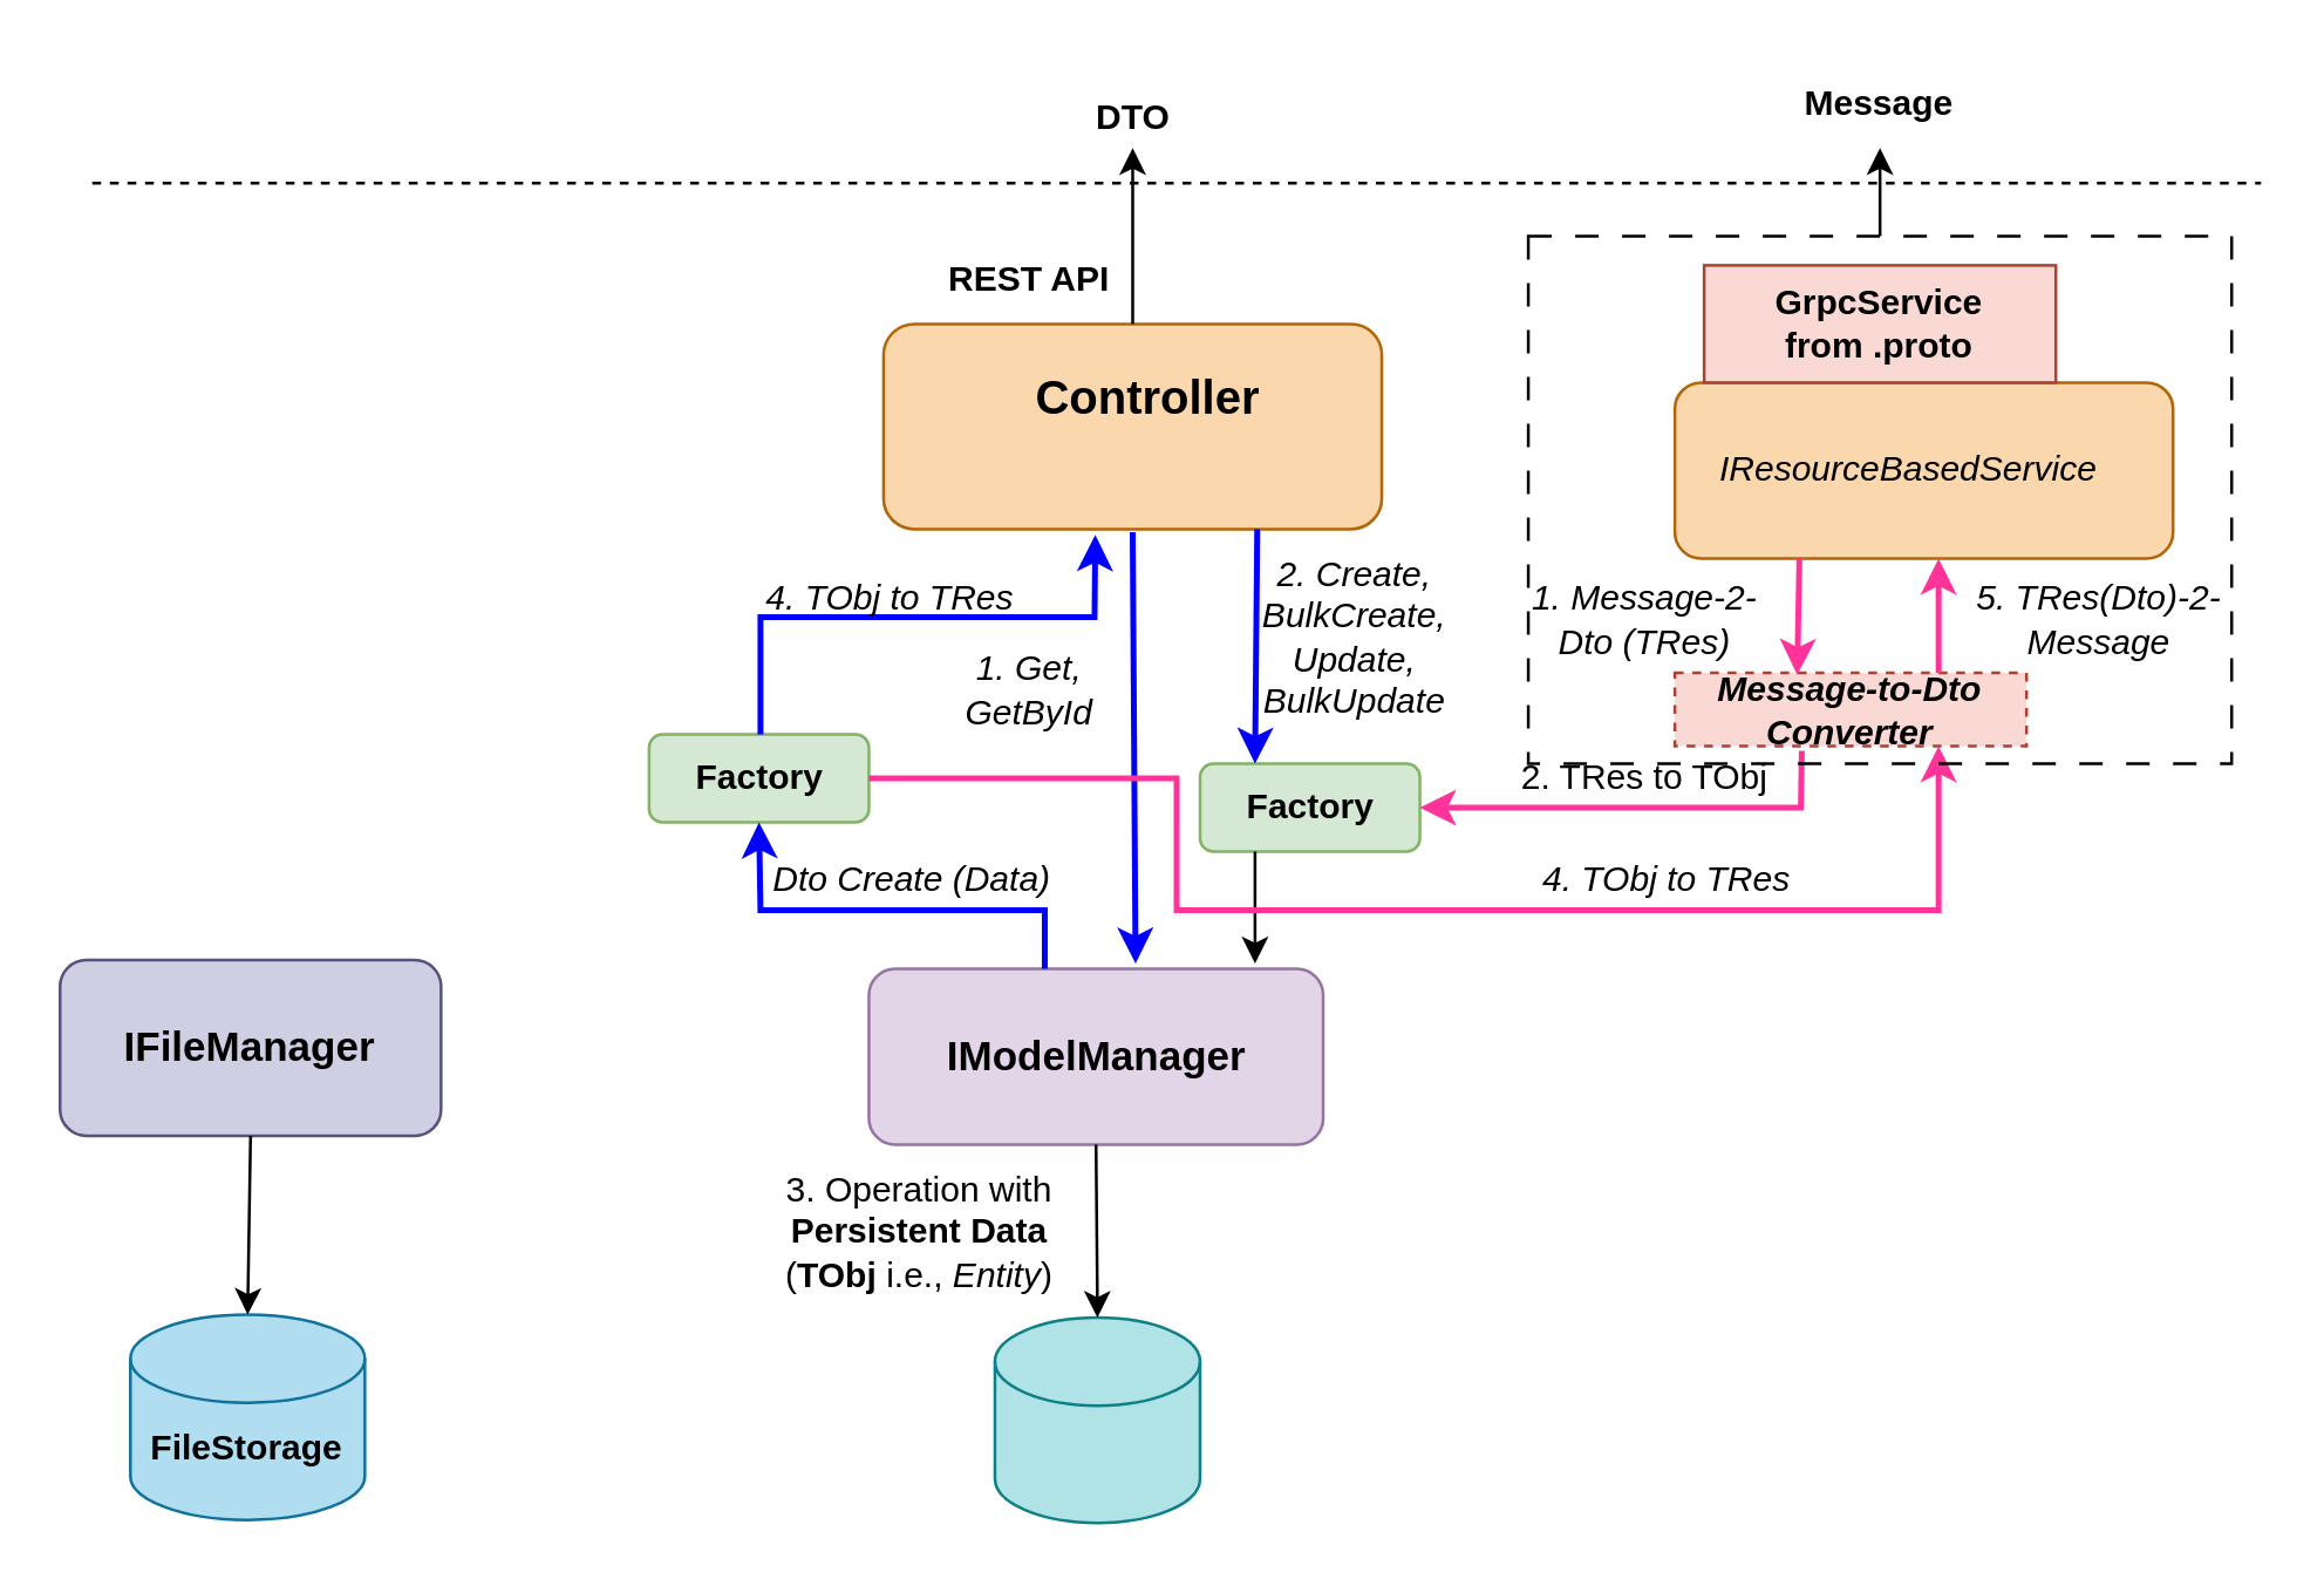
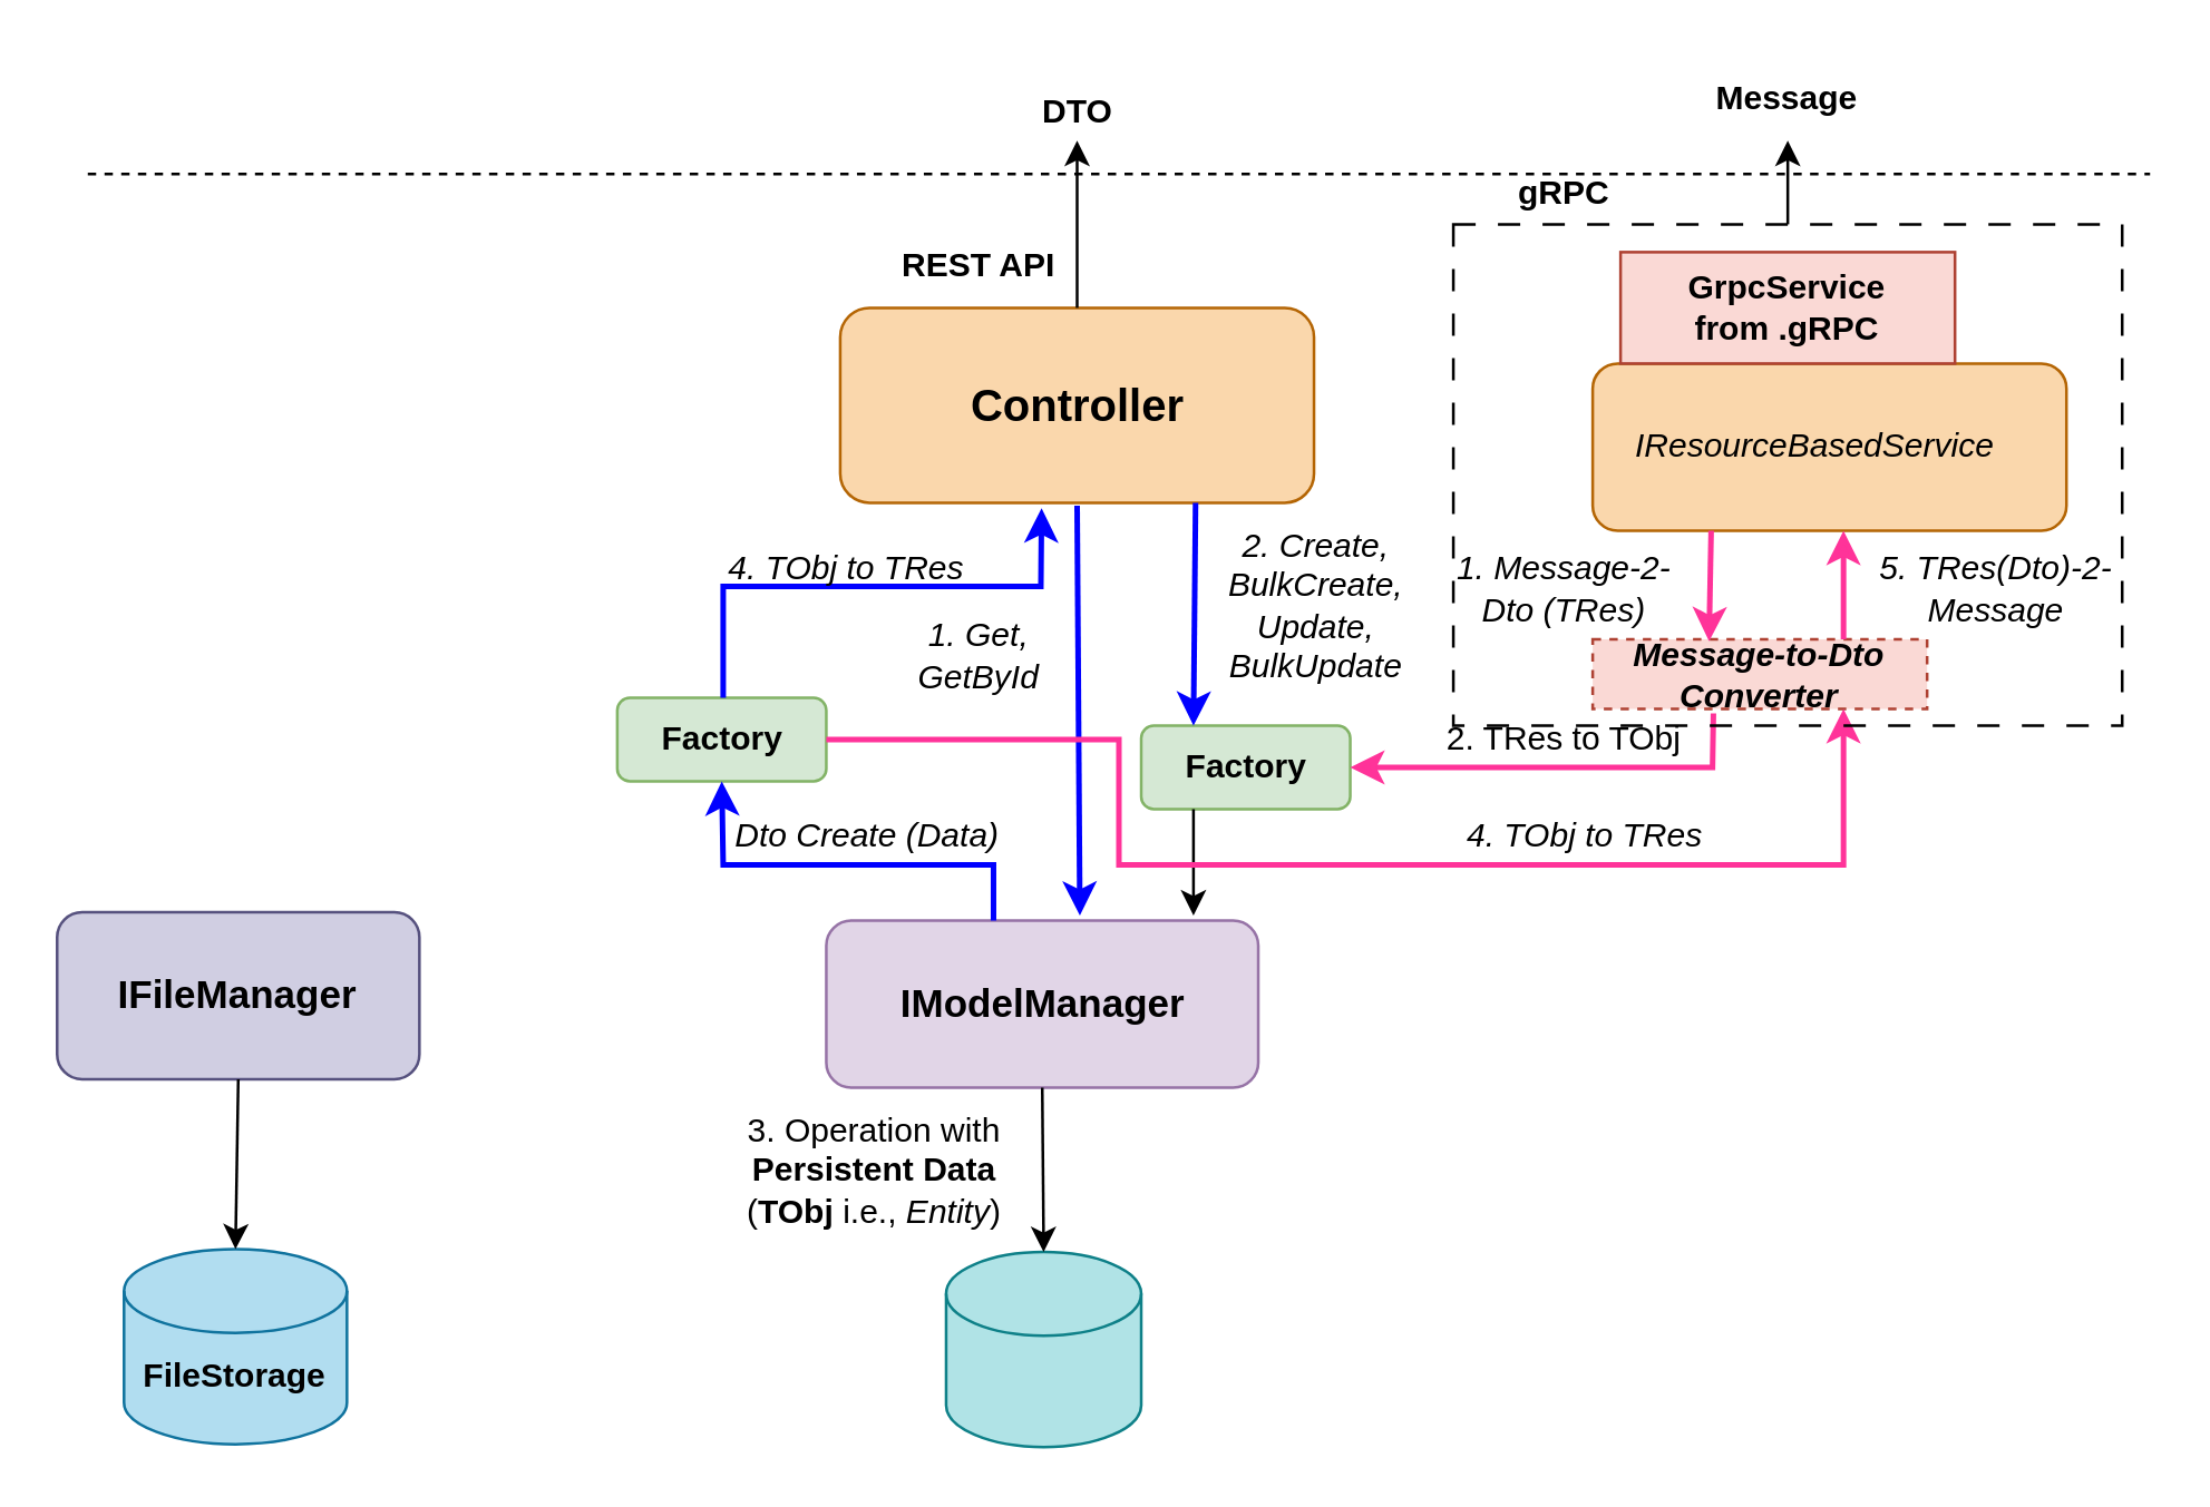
  <mxCell id="0" />
  <mxCell id="1" parent="0" />
  <mxCell id="2" value="" style="rounded=1;whiteSpace=wrap;html=1;fillColor=#fad7ac;strokeColor=#b46504;" vertex="1" parent="1"><mxGeometry x="301" y="110" width="170" height="70" as="geometry" /></mxCell>
- <mxCell id="3" value="&lt;b&gt;&lt;font style=&quot;font-size: 16px;&quot;&gt;Controller&lt;/font&gt;&lt;/b&gt;" style="text;html=1;align=center;verticalAlign=middle;whiteSpace=wrap;rounded=0;" vertex="1" parent="1"><mxGeometry x="348.5" y="120" width="85" height="30" as="geometry" /></mxCell>
+ <mxCell id="3" value="&lt;b&gt;&lt;font style=&quot;font-size: 16px;&quot;&gt;Controller&lt;/font&gt;&lt;/b&gt;" style="text;html=1;align=center;verticalAlign=middle;whiteSpace=wrap;rounded=0;" vertex="1" parent="1"><mxGeometry x="343.5" y="130" width="85" height="30" as="geometry" /></mxCell>
  <mxCell id="4" value="" style="rounded=1;whiteSpace=wrap;html=1;fillColor=#e1d5e7;strokeColor=#9673a6;" vertex="1" parent="1"><mxGeometry x="296" y="330" width="155" height="60" as="geometry" /></mxCell>
  <mxCell id="5" value="&lt;b&gt;&lt;font style=&quot;font-size: 14px;&quot;&gt;IModelManager&lt;/font&gt;&lt;/b&gt;" style="text;html=1;align=center;verticalAlign=middle;whiteSpace=wrap;rounded=0;" vertex="1" parent="1"><mxGeometry x="319" y="345" width="110" height="30" as="geometry" /></mxCell>
  <mxCell id="6" value="" style="shape=cylinder3;whiteSpace=wrap;html=1;boundedLbl=1;backgroundOutline=1;size=15;fillColor=#b0e3e6;strokeColor=#0e8088;" vertex="1" parent="1"><mxGeometry x="339" y="449" width="70" height="70" as="geometry" /></mxCell>
  <mxCell id="7" value="" style="endArrow=classic;html=1;rounded=0;exitX=0.5;exitY=1;exitDx=0;exitDy=0;entryX=0.5;entryY=0;entryDx=0;entryDy=0;entryPerimeter=0;" edge="1" parent="1" source="4" target="6"><mxGeometry width="50" height="50" relative="1" as="geometry"><mxPoint x="471" y="530" as="sourcePoint" /><mxPoint x="521" y="480" as="targetPoint" /></mxGeometry></mxCell>
  <mxCell id="8" value="" style="rounded=1;whiteSpace=wrap;html=1;fillColor=#d5e8d4;strokeColor=#82b366;" vertex="1" parent="1"><mxGeometry x="221" y="250" width="75" height="30" as="geometry" /></mxCell>
  <mxCell id="9" value="" style="endArrow=classic;html=1;rounded=0;entryX=0.5;entryY=1;entryDx=0;entryDy=0;strokeWidth=2;strokeColor=#0000FF;" edge="1" parent="1" target="8"><mxGeometry width="50" height="50" relative="1" as="geometry"><mxPoint x="356" y="330" as="sourcePoint" /><mxPoint x="131" y="330" as="targetPoint" /><Array as="points"><mxPoint x="356" y="320" /><mxPoint x="356" y="310" /><mxPoint x="259" y="310" /></Array></mxGeometry></mxCell>
  <mxCell id="10" value="&lt;b&gt;Factory&lt;/b&gt;" style="text;html=1;align=center;verticalAlign=middle;whiteSpace=wrap;rounded=0;" vertex="1" parent="1"><mxGeometry x="228.5" y="255" width="60" height="20" as="geometry" /></mxCell>
  <mxCell id="11" value="&lt;i&gt;Dto Create (Data)&lt;/i&gt;" style="text;html=1;align=center;verticalAlign=middle;whiteSpace=wrap;rounded=0;" vertex="1" parent="1"><mxGeometry x="256" y="290" width="110" height="20" as="geometry" /></mxCell>
  <mxCell id="12" value="" style="endArrow=classic;html=1;rounded=0;entryX=0.587;entryY=-0.03;entryDx=0;entryDy=0;entryPerimeter=0;strokeWidth=2;strokeColor=#0000FF;" edge="1" parent="1" target="4"><mxGeometry width="50" height="50" relative="1" as="geometry"><mxPoint x="386" y="181" as="sourcePoint" /><mxPoint x="451" y="230" as="targetPoint" /></mxGeometry></mxCell>
  <mxCell id="13" value="&lt;i&gt;1. Get, GetById&lt;/i&gt;" style="text;html=1;align=center;verticalAlign=middle;whiteSpace=wrap;rounded=0;" vertex="1" parent="1"><mxGeometry x="321" y="220" width="60" height="30" as="geometry" /></mxCell>
  <mxCell id="14" value="" style="endArrow=classic;html=1;rounded=0;entryX=0.425;entryY=1.028;entryDx=0;entryDy=0;entryPerimeter=0;strokeWidth=2;strokeColor=#0000FF;" edge="1" parent="1" target="2"><mxGeometry width="50" height="50" relative="1" as="geometry"><mxPoint x="259" y="250" as="sourcePoint" /><mxPoint x="311" y="200" as="targetPoint" /><Array as="points"><mxPoint x="259" y="210" /><mxPoint x="373" y="210" /></Array></mxGeometry></mxCell>
- <mxCell id="15" value="&lt;i&gt;2. Create, BulkCreate,&lt;/i&gt;&lt;div&gt;&lt;i&gt;Update,&lt;/i&gt;&lt;/div&gt;&lt;div&gt;&lt;i&gt;BulkUpdate&lt;/i&gt;&lt;/div&gt;" style="text;html=1;align=center;verticalAlign=middle;whiteSpace=wrap;rounded=0;" vertex="1" parent="1"><mxGeometry x="421" y="189" width="82" height="55" as="geometry" /></mxCell>
+ <mxCell id="15" value="&lt;i&gt;2. Create, BulkCreate,&lt;/i&gt;&lt;div&gt;&lt;i&gt;Update,&lt;/i&gt;&lt;/div&gt;&lt;div&gt;&lt;i&gt;BulkUpdate&lt;/i&gt;&lt;/div&gt;" style="text;html=1;align=center;verticalAlign=middle;whiteSpace=wrap;rounded=0;" vertex="1" parent="1"><mxGeometry x="431" y="189" width="82" height="55" as="geometry" /></mxCell>
  <mxCell id="16" value="" style="rounded=1;whiteSpace=wrap;html=1;fillColor=#d5e8d4;strokeColor=#82b366;" vertex="1" parent="1"><mxGeometry x="409" y="260" width="75" height="30" as="geometry" /></mxCell>
  <mxCell id="17" value="&lt;b&gt;Factory&lt;/b&gt;" style="text;html=1;align=center;verticalAlign=middle;whiteSpace=wrap;rounded=0;" vertex="1" parent="1"><mxGeometry x="416.5" y="265" width="60" height="20" as="geometry" /></mxCell>
  <mxCell id="18" value="" style="endArrow=classic;html=1;rounded=0;exitX=0.75;exitY=1;exitDx=0;exitDy=0;entryX=0.25;entryY=0;entryDx=0;entryDy=0;strokeWidth=2;strokeColor=#0000FF;" edge="1" parent="1" source="2" target="16"><mxGeometry width="50" height="50" relative="1" as="geometry"><mxPoint x="521" y="190" as="sourcePoint" /><mxPoint x="571" y="140" as="targetPoint" /></mxGeometry></mxCell>
  <mxCell id="19" value="" style="endArrow=classic;html=1;rounded=0;exitX=0.25;exitY=1;exitDx=0;exitDy=0;entryX=0.85;entryY=-0.031;entryDx=0;entryDy=0;entryPerimeter=0;" edge="1" parent="1" source="16" target="4"><mxGeometry width="50" height="50" relative="1" as="geometry"><mxPoint x="491" y="360" as="sourcePoint" /><mxPoint x="541" y="310" as="targetPoint" /></mxGeometry></mxCell>
  <mxCell id="20" value="3. Operation with &lt;b&gt;Persistent Data&lt;/b&gt; (&lt;b&gt;TObj&lt;/b&gt; i.e.,&amp;nbsp;&lt;i&gt;Entity&lt;/i&gt;)" style="text;html=1;align=center;verticalAlign=middle;whiteSpace=wrap;rounded=0;" vertex="1" parent="1"><mxGeometry x="261" y="400" width="105" height="40" as="geometry" /></mxCell>
  <mxCell id="21" value="" style="endArrow=classic;html=1;rounded=0;exitX=0.5;exitY=0;exitDx=0;exitDy=0;" edge="1" parent="1" source="2"><mxGeometry width="50" height="50" relative="1" as="geometry"><mxPoint x="381" y="100" as="sourcePoint" /><mxPoint x="386" as="targetPoint" y="50" /></mxGeometry></mxCell>
  <mxCell id="22" value="&lt;b&gt;DTO&lt;/b&gt;" style="text;html=1;align=center;verticalAlign=middle;whiteSpace=wrap;rounded=0;" vertex="1" parent="1"><mxGeometry x="368.5" y="30" width="35" height="20" as="geometry" /></mxCell>
  <mxCell id="23" value="" style="rounded=1;whiteSpace=wrap;html=1;fillColor=#fad7ac;strokeColor=#b46504;" vertex="1" parent="1"><mxGeometry x="571" y="130" width="170" height="60" as="geometry" /></mxCell>
  <mxCell id="24" value="&lt;b&gt;REST API&lt;/b&gt;" style="text;html=1;align=center;verticalAlign=middle;whiteSpace=wrap;rounded=0;" vertex="1" parent="1"><mxGeometry x="321" y="80" width="60" height="30" as="geometry" /></mxCell>
+ <mxCell id="25" value="&lt;b&gt;gRPC&lt;/b&gt;" style="text;html=1;align=center;verticalAlign=middle;whiteSpace=wrap;rounded=0;" vertex="1" parent="1"><mxGeometry x="531" y="59" width="60" height="20" as="geometry" /></mxCell>
  <mxCell id="26" value="" style="endArrow=classic;html=1;rounded=0;entryX=1;entryY=0.5;entryDx=0;entryDy=0;exitX=0.361;exitY=1.065;exitDx=0;exitDy=0;exitPerimeter=0;strokeWidth=2;strokeColor=#FF3399;" edge="1" parent="1" source="28" target="16"><mxGeometry width="50" height="50" relative="1" as="geometry"><mxPoint x="616" y="290" as="sourcePoint" /><mxPoint x="611" y="300" as="targetPoint" /><Array as="points"><mxPoint x="614" y="275" /></Array></mxGeometry></mxCell>
  <mxCell id="27" value="&lt;div&gt;&lt;i&gt;IResourceBasedService&lt;/i&gt;&lt;/div&gt;" style="text;html=1;align=center;verticalAlign=middle;whiteSpace=wrap;rounded=0;" vertex="1" parent="1"><mxGeometry x="581" y="145" width="140" height="30" as="geometry" /></mxCell>
  <mxCell id="28" value="&lt;i&gt;&lt;b&gt;Message-to-Dto&lt;/b&gt;&lt;/i&gt;&lt;div&gt;&lt;i&gt;&lt;b&gt;Converter&lt;/b&gt;&lt;/i&gt;&lt;/div&gt;" style="rounded=0;whiteSpace=wrap;html=1;fillColor=#fad9d5;strokeColor=#ae4132;dashed=1;" vertex="1" parent="1"><mxGeometry x="571" y="229" width="120" height="25" as="geometry" /></mxCell>
  <mxCell id="29" value="" style="endArrow=classic;html=1;rounded=0;exitX=0.25;exitY=1;exitDx=0;exitDy=0;entryX=0.348;entryY=0.028;entryDx=0;entryDy=0;entryPerimeter=0;strokeWidth=2;strokeColor=#FF3399;" edge="1" parent="1" source="23" target="28"><mxGeometry width="50" height="50" relative="1" as="geometry"><mxPoint x="641" y="350" as="sourcePoint" /><mxPoint x="691" y="300" as="targetPoint" /></mxGeometry></mxCell>
  <mxCell id="30" value="&lt;i&gt;1. Message-2-Dto (TRes)&lt;/i&gt;" style="text;html=1;align=center;verticalAlign=middle;whiteSpace=wrap;rounded=0;" vertex="1" parent="1"><mxGeometry x="516" y="196.5" width="90" height="28.5" as="geometry" /></mxCell>
  <mxCell id="31" value="" style="endArrow=classic;html=1;rounded=0;exitX=1;exitY=0.5;exitDx=0;exitDy=0;entryX=0.75;entryY=1;entryDx=0;entryDy=0;strokeWidth=2;strokeColor=#FF3399;" edge="1" parent="1" source="8" target="28"><mxGeometry width="50" height="50" relative="1" as="geometry"><mxPoint x="171" y="400" as="sourcePoint" /><mxPoint x="221" y="350" as="targetPoint" /><Array as="points"><mxPoint x="401" y="265" /><mxPoint x="401" y="310" /><mxPoint x="661" y="310" /></Array></mxGeometry></mxCell>
  <mxCell id="32" value="&lt;i&gt;4. TObj to TRes&lt;/i&gt;" style="text;html=1;align=center;verticalAlign=middle;whiteSpace=wrap;rounded=0;" vertex="1" parent="1"><mxGeometry x="256" y="196.5" width="95" height="14" as="geometry" /></mxCell>
  <mxCell id="33" value="2. TRes to TObj" style="text;html=1;align=center;verticalAlign=middle;whiteSpace=wrap;rounded=0;" vertex="1" parent="1"><mxGeometry x="511" y="257.5" width="100" height="15" as="geometry" /></mxCell>
  <mxCell id="34" value="&lt;i&gt;4. TObj to TRes&lt;/i&gt;" style="text;html=1;align=center;verticalAlign=middle;whiteSpace=wrap;rounded=0;" vertex="1" parent="1"><mxGeometry x="521" y="293" width="95" height="14" as="geometry" /></mxCell>
  <mxCell id="35" value="" style="endArrow=classic;html=1;rounded=0;exitX=0.75;exitY=0;exitDx=0;exitDy=0;strokeWidth=2;strokeColor=#FF3399;" edge="1" parent="1" source="28"><mxGeometry width="50" height="50" relative="1" as="geometry"><mxPoint x="681" y="330" as="sourcePoint" /><mxPoint x="661" y="190" as="targetPoint" /></mxGeometry></mxCell>
  <mxCell id="36" value="&lt;i&gt;5. TRes(Dto)-2-Message&lt;/i&gt;" style="text;html=1;align=center;verticalAlign=middle;whiteSpace=wrap;rounded=0;" vertex="1" parent="1"><mxGeometry x="671" y="196.5" width="90" height="28.5" as="geometry" /></mxCell>
  <mxCell id="37" value="" style="rounded=0;whiteSpace=wrap;html=1;fillColor=none;dashed=1;dashPattern=8 8;" vertex="1" parent="1"><mxGeometry x="521" y="80" width="240" height="180" as="geometry" /></mxCell>
  <mxCell id="38" value="" style="rounded=0;whiteSpace=wrap;html=1;fillColor=#fad9d5;strokeColor=#ae4132;" vertex="1" parent="1"><mxGeometry x="581" y="90" width="120" height="40" as="geometry" /></mxCell>
- <mxCell id="39" value="GrpcService&lt;div&gt;from .proto&lt;/div&gt;" style="text;html=1;align=center;verticalAlign=middle;whiteSpace=wrap;rounded=0;fontStyle=1" vertex="1" parent="1"><mxGeometry x="601" y="95" width="80" height="30" as="geometry" /></mxCell>
+ <mxCell id="39" value="GrpcService&lt;div&gt;from .gRPC&lt;/div&gt;" style="text;html=1;align=center;verticalAlign=middle;whiteSpace=wrap;rounded=0;fontStyle=1" vertex="1" parent="1"><mxGeometry x="601" y="95" width="80" height="30" as="geometry" /></mxCell>
  <mxCell id="40" value="" style="endArrow=classic;html=1;rounded=0;exitX=0.5;exitY=0;exitDx=0;exitDy=0;" edge="1" parent="1" source="37"><mxGeometry width="50" height="50" relative="1" as="geometry"><mxPoint x="621" y="30" as="sourcePoint" /><mxPoint x="641" as="targetPoint" y="50" /></mxGeometry></mxCell>
  <mxCell id="41" value="&lt;b&gt;Message&lt;/b&gt;" style="text;html=1;align=center;verticalAlign=middle;whiteSpace=wrap;rounded=0;" vertex="1" parent="1"><mxGeometry x="611" y="20" width="60" height="30" as="geometry" /></mxCell>
  <mxCell id="42" value="" style="rounded=1;whiteSpace=wrap;html=1;fillColor=#d0cee2;strokeColor=#56517e;" vertex="1" parent="1"><mxGeometry x="20" y="327" width="130" height="60" as="geometry" /></mxCell>
  <mxCell id="43" value="&lt;b&gt;&lt;font style=&quot;font-size: 14px;&quot;&gt;IFileManager&lt;/font&gt;&lt;/b&gt;" style="text;html=1;align=center;verticalAlign=middle;whiteSpace=wrap;rounded=0;" vertex="1" parent="1"><mxGeometry x="45" y="342" width="80" height="30" as="geometry" /></mxCell>
  <mxCell id="44" value="" style="shape=cylinder3;whiteSpace=wrap;html=1;boundedLbl=1;backgroundOutline=1;size=15;fillColor=#b1ddf0;strokeColor=#10739e;" vertex="1" parent="1"><mxGeometry x="44" y="448" width="80" height="70" as="geometry" /></mxCell>
  <mxCell id="45" value="" style="endArrow=classic;html=1;rounded=0;exitX=0.5;exitY=1;exitDx=0;exitDy=0;entryX=0.5;entryY=0;entryDx=0;entryDy=0;entryPerimeter=0;" edge="1" parent="1" source="42" target="44"><mxGeometry width="50" height="50" relative="1" as="geometry"><mxPoint x="141" y="470" as="sourcePoint" /><mxPoint x="151" y="420" as="targetPoint" /></mxGeometry></mxCell>
  <mxCell id="46" value="&lt;b&gt;FileStorage&lt;/b&gt;" style="text;html=1;align=center;verticalAlign=middle;whiteSpace=wrap;rounded=0;" vertex="1" parent="1"><mxGeometry x="54" y="479" width="60" height="30" as="geometry" /></mxCell>
  <mxCell id="47" value="" style="endArrow=none;dashed=1;html=1;rounded=0;" edge="1" parent="1"><mxGeometry width="50" height="50" relative="1" as="geometry"><mxPoint x="31" y="62" as="sourcePoint" /><mxPoint x="771" y="62" as="targetPoint" /></mxGeometry></mxCell>
